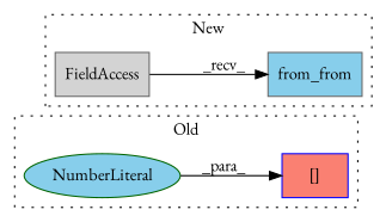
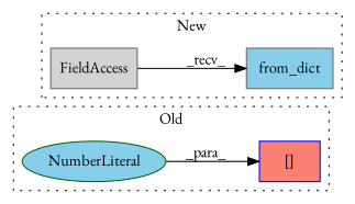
  digraph {
    fontname="EB Garamond"
    rankdir=LR
    node [color=gray40 fillcolor=skyblue fontname="EB Garamond" shape=box style=filled]
    edge [fontname="EB Garamond"]
    n1 [a=2 color=blue fillcolor=salmon l="17,1" label="[]" s="14826,14844"]
    n2 [a=34 color=darkgreen l=1 label=NumberLiteral s=14843 shape=ellipse]
-   n3 [a=32 l="10,1" label=from_from s="15545,15572"]
+   n3 [a=32 l="10,1" label=from_dict s="15545,15572"]
    n4 [a=22 fillcolor=lightgrey l=16 label=FieldAccess s=15528]
    subgraph cluster_1 {
      label=Old
      style=dotted
      n1
      n2
    }
    subgraph cluster_2 {
      label=New
      style=dotted
      n3
      n4
    }
    n2 -> n1 [label=_para_]
    n4 -> n3 [label=_recv_]
  }
